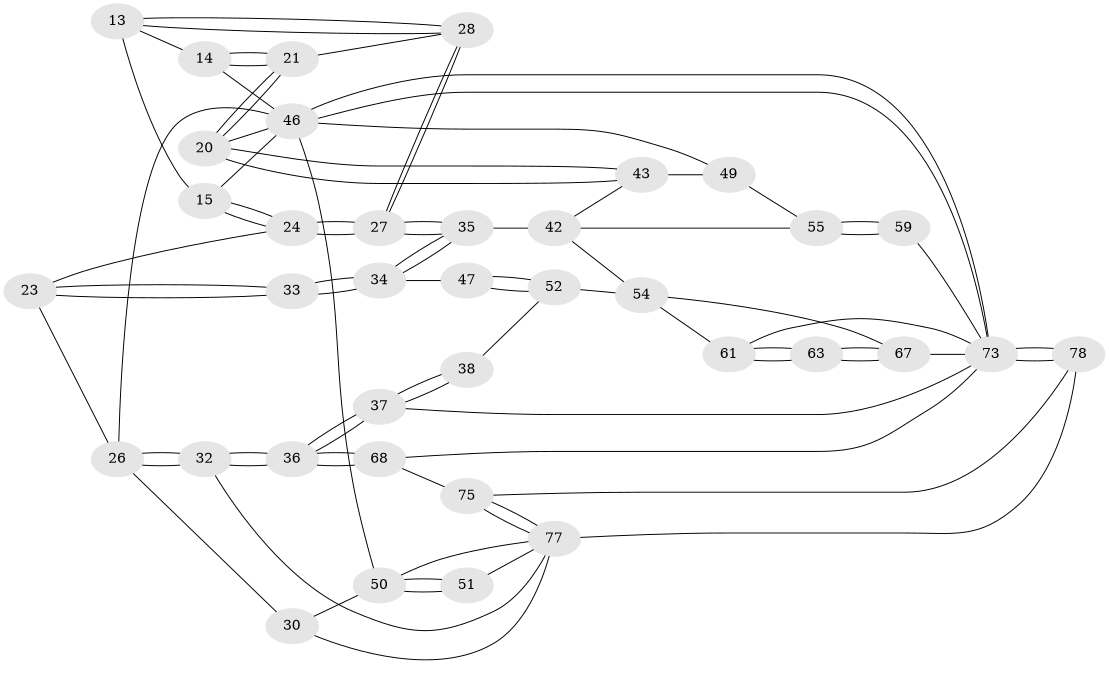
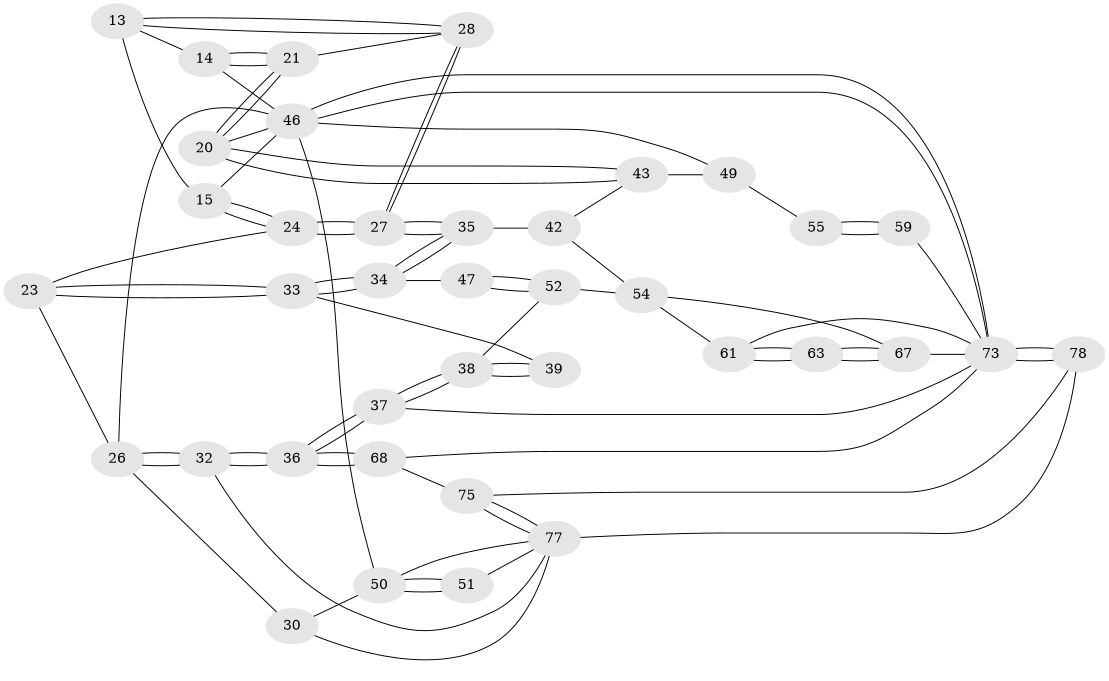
  graph {
    rankdir=LR
    node [color=gray90 style=filled]
    14 [super="+11"]
    13
    15 [super="+12+10"]
    28
    21
    46 [super="+4+9"]
    24
    50 [super="+3+29"]
    73 [super="+72+58+69"]
    49 [super="+45"]
    27
    20
    43
    23
    26 [super="+22+16"]
    33
    30 [super="+25+19"]
    32
    34
+   39
    35
    77 [super="+74"]
    36
    42 [super="+41"]
    51
    78 [super="+76"]
    37
    68
    47
    52
    54 [super="+53"]
    55 [super="+48"]
    38
    75 [super="+71"]
    61
    67 [super="+57+56"]
    59
    63
    14 -- 21
    14 -- 21
    14 -- 46
    13 -- 14
    13 -- 15
    13 -- 28
    13 -- 28
    15 -- 46 [weight=2]
    15 -- 24
    15 -- 24
    21 -- 28
    46 -- 50 [weight=3]
    46 -- 73
    46 -- 73
    46 -- 49
    24 -- 27
    24 -- 27
    50 -- 77
    50 -- 51 [weight=2]
    50 -- 51
    73 -- 78 [weight=2]
    73 -- 78
    49 -- 55
    27 -- 28
    27 -- 28
    27 -- 35
    27 -- 35
    20 -- 21
    20 -- 21
    20 -- 46
    20 -- 43
    20 -- 43
    43 -- 49
    23 -- 24
    23 -- 26
    23 -- 33
    23 -- 33
    26 -- 46
    26 -- 30 [weight=2]
    26 -- 32
    26 -- 32
    33 -- 34
    33 -- 34
+   33 -- 39
    30 -- 50 [weight=2]
    30 -- 77
    32 -- 77
    32 -- 36
    32 -- 36
    34 -- 35
    34 -- 35
    34 -- 47
    35 -- 42
    77 -- 78
    36 -- 37
    36 -- 37
    36 -- 68
    36 -- 68
    42 -- 43
    42 -- 54
-   42 -- 55 [weight=2]
    51 -- 77
    37 -- 73
    37 -- 38
    37 -- 38
    68 -- 73
    68 -- 75
    47 -- 52
    47 -- 52
    52 -- 54
    54 -- 61
    54 -- 67
    55 -- 59
    55 -- 59
+   38 -- 39
+   38 -- 39
    38 -- 52
    75 -- 77 [weight=2]
    75 -- 77
    75 -- 78
    61 -- 73
    61 -- 63
    61 -- 63
    67 -- 73 [weight=2]
    59 -- 73
    63 -- 67 [weight=2]
    63 -- 67
  }
